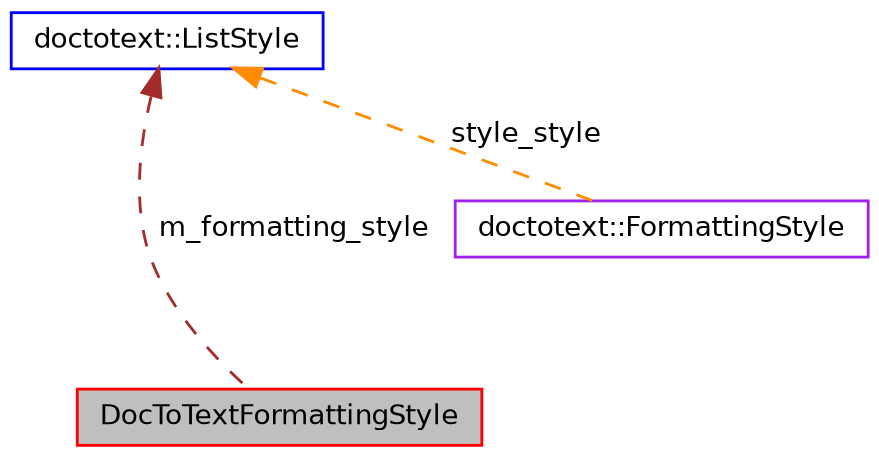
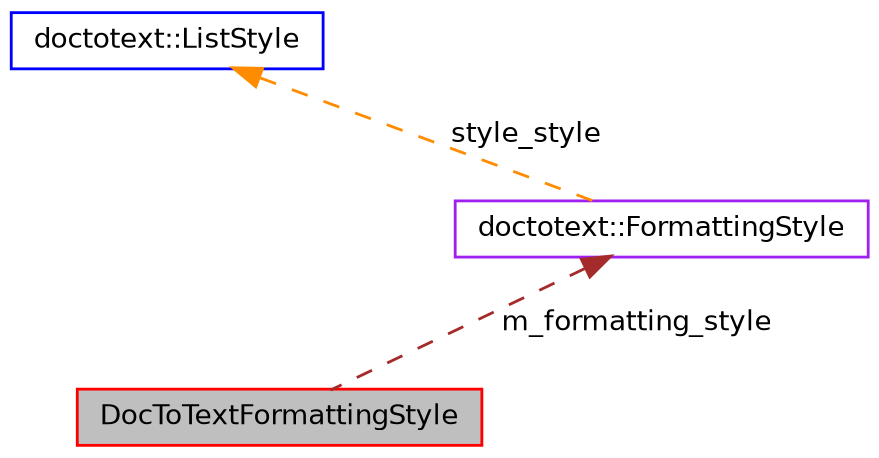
  digraph {
    node [fillcolor=white fontname=Helvetica fontsize=10 shape=record style=filled]
    edge [dir=back fontname=Helvetica fontsize=10 labelfontname=Helvetica labelfontsize=10 style=dashed]
    n1 [color=red fillcolor=grey75 fontcolor=black height=0.2 label=DocToTextFormattingStyle width=0.4]
    n2 [color=purple height=0.2 label="doctotext::FormattingStyle" width=0.4]
    n3 [color=blue height=0.2 label="doctotext::ListStyle" width=0.4]
-   n3 -> n1 [color=brown label=" m_formatting_style"]
+   n2 -> n1 [color=brown label=" m_formatting_style"]
    n3 -> n2 [color=darkorange label=" style_style"]
  }
